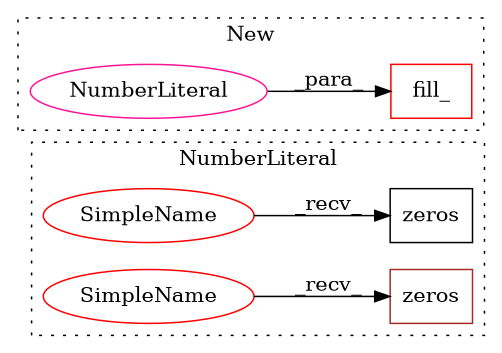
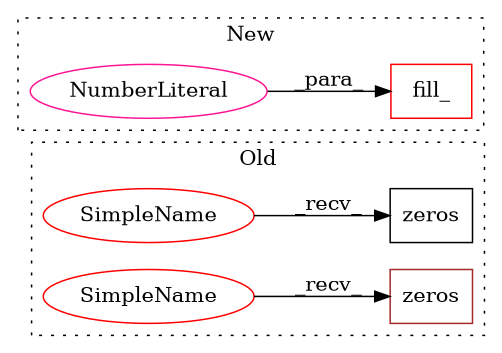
  digraph {
    rankdir=LR
    node [a=32 color=red l="6,1" shape=box]
    n1 [color=black label=zeros s="1955,1974"]
    n2 [color=brown label=zeros s="1894,1906"]
    n3 [a=42 l=5 label=SimpleName s=1949 shape=ellipse]
    n4 [a=42 l=5 label=SimpleName s=1888 shape=ellipse]
    n5 [label=fill_ s="1794,1801"]
    n6 [a=34 color=deeppink l=1 label=NumberLiteral s=1800 shape=ellipse]
    subgraph cluster_1 {
-     label=NumberLiteral
+     label=Old
      style=dotted
      n1
      n2
      n3
      n4
    }
    subgraph cluster_2 {
      label=New
      style=dotted
      n5
      n6
    }
    n3 -> n1 [label=_recv_]
    n4 -> n2 [label=_recv_]
    n6 -> n5 [label=_para_]
  }
